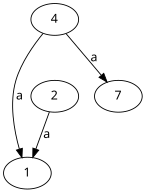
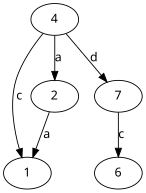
  strict digraph {
    fontname="Noto Sans"
    node [fontname="Noto Sans"]
    edge [fontname="Noto Sans"]
    4
    1
    2
    7
-   4 -> 1 [label=a]
-   4 -> 7 [label=a]
+   6
+   4 -> 1 [label=c]
+   4 -> 2 [label=a]
+   4 -> 7 [label=d]
    2 -> 1 [label=a]
+   7 -> 6 [label=c]
  }
